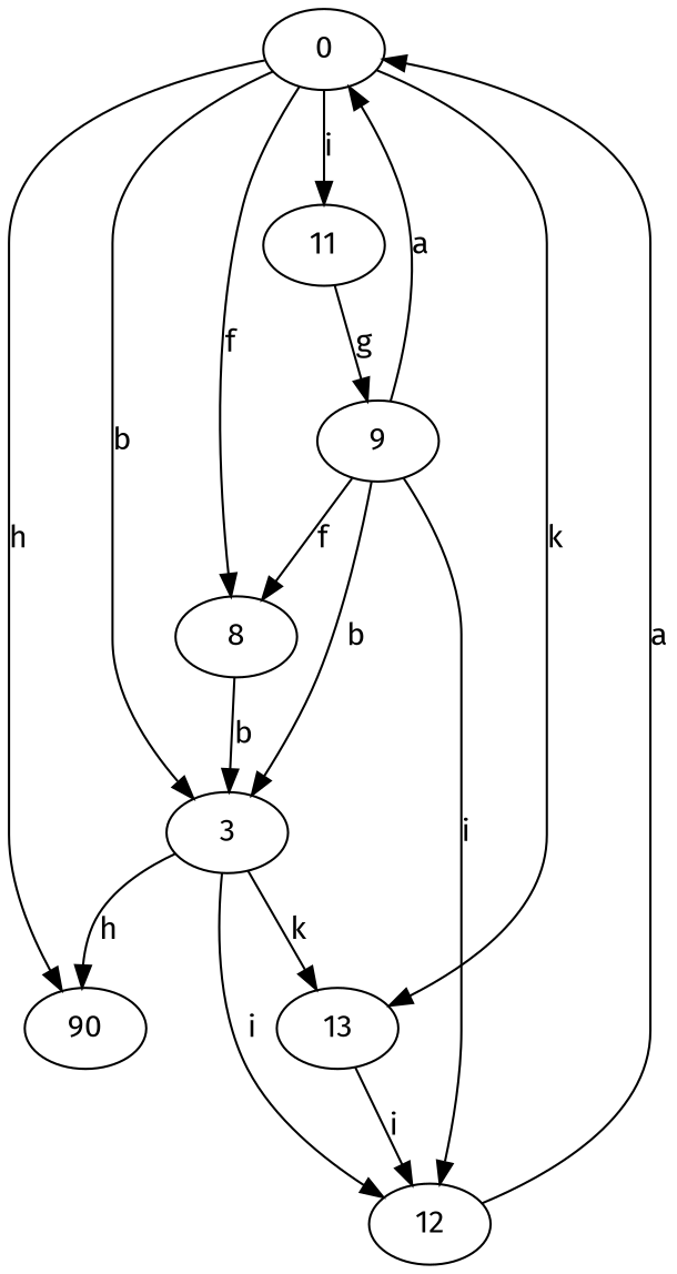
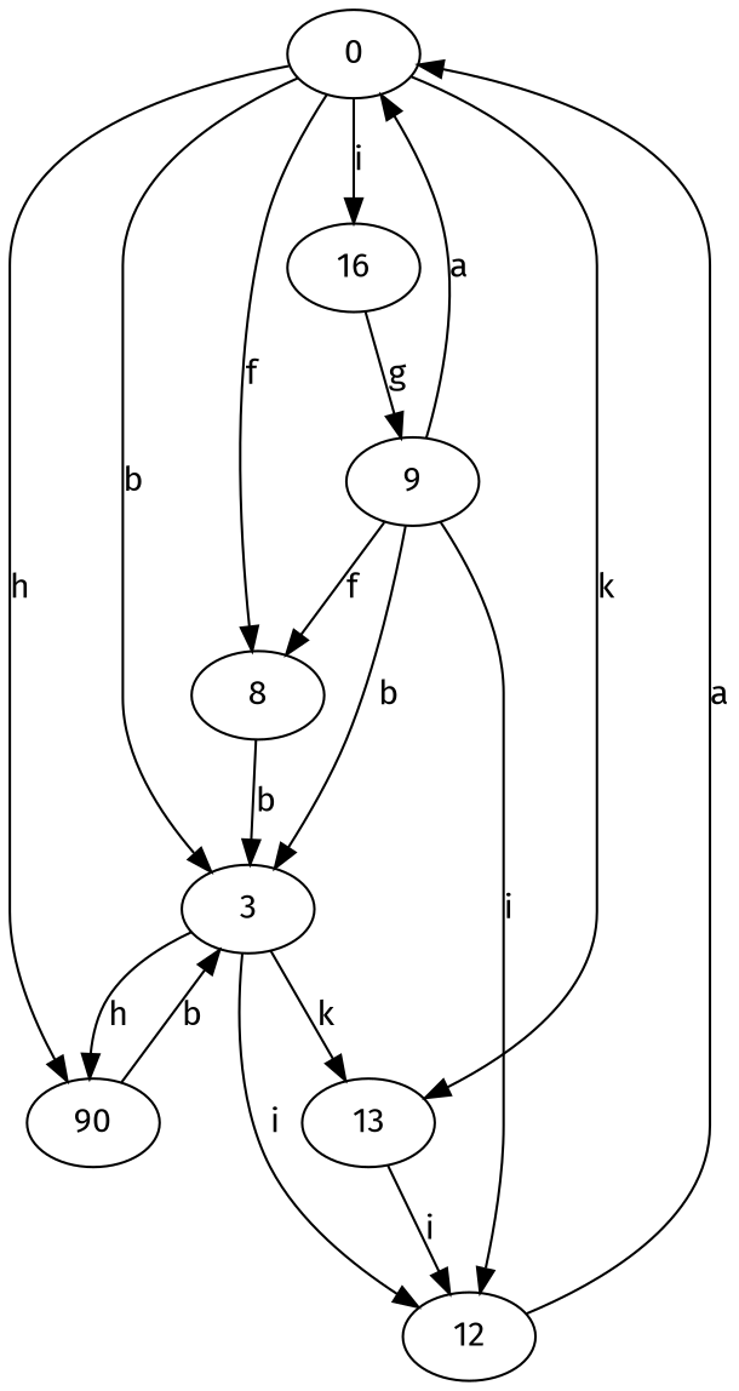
  strict digraph {
    fontname="Fira Sans"
    node [fontname="Fira Sans"]
    edge [fontname="Fira Sans"]
    0
    3
    8
    n4 [label=90]
-   11
+   11 [label=16]
    13
    12
    9
    0 -> 3 [label=b]
    0 -> 8 [label=f]
    0 -> n4 [label=h]
    0 -> 11 [label=i]
    0 -> 13 [label=k]
    3 -> n4 [label=h]
    3 -> 13 [label=k]
    3 -> 12 [label=i]
    8 -> 3 [label=b]
+   n4 -> 3 [label=b]
    11 -> 9 [label=g]
    13 -> 12 [label=i]
    12 -> 0 [label=a]
    9 -> 0 [label=a]
    9 -> 3 [label=b]
    9 -> 8 [label=f]
    9 -> 12 [label=i]
  }
